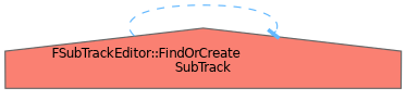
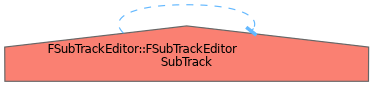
  digraph {
    rankdir=LR
-   n1 [color=gray40 fillcolor=salmon fontcolor=black fontname=Helvetica fontsize=10 height=0.2 label="FSubTrackEditor::FindOrCreate\lSubTrack" shape=house style=filled width=0.4]
+   n1 [color=gray40 fillcolor=salmon fontcolor=black fontname=Helvetica fontsize=10 height=0.2 label="FSubTrackEditor::FSubTrackEditor\lSubTrack" shape=house style=filled width=0.4]
    n1 -> n1 [color=steelblue1 fontname=Helvetica fontsize=10 labelfontname=Helvetica labelfontsize=10 style=dashed arrowhead=tee]
  }
